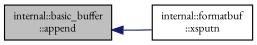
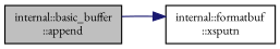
  digraph {
    rankdir=LR
    fontname="EB Garamond"
    node [color=black fontname="EB Garamond" fontsize=10 shape=record style=filled]
    n1 [fillcolor=grey75 fontcolor=black height=0.2 label="internal::basic_buffer\l::append" width=0.4]
    n2 [fillcolor=white height=0.2 label="internal::formatbuf\l::xsputn" width=0.4]
-   n1 -> n2 [color=midnightblue dir=back fontname="EB Garamond" fontsize=10 labelfontname=Helvetica labelfontsize=10 style=solid]
+   n2 -> n1 [color=midnightblue dir=back fontname="EB Garamond" fontsize=10 labelfontname=Helvetica labelfontsize=10 style=solid]
  }
